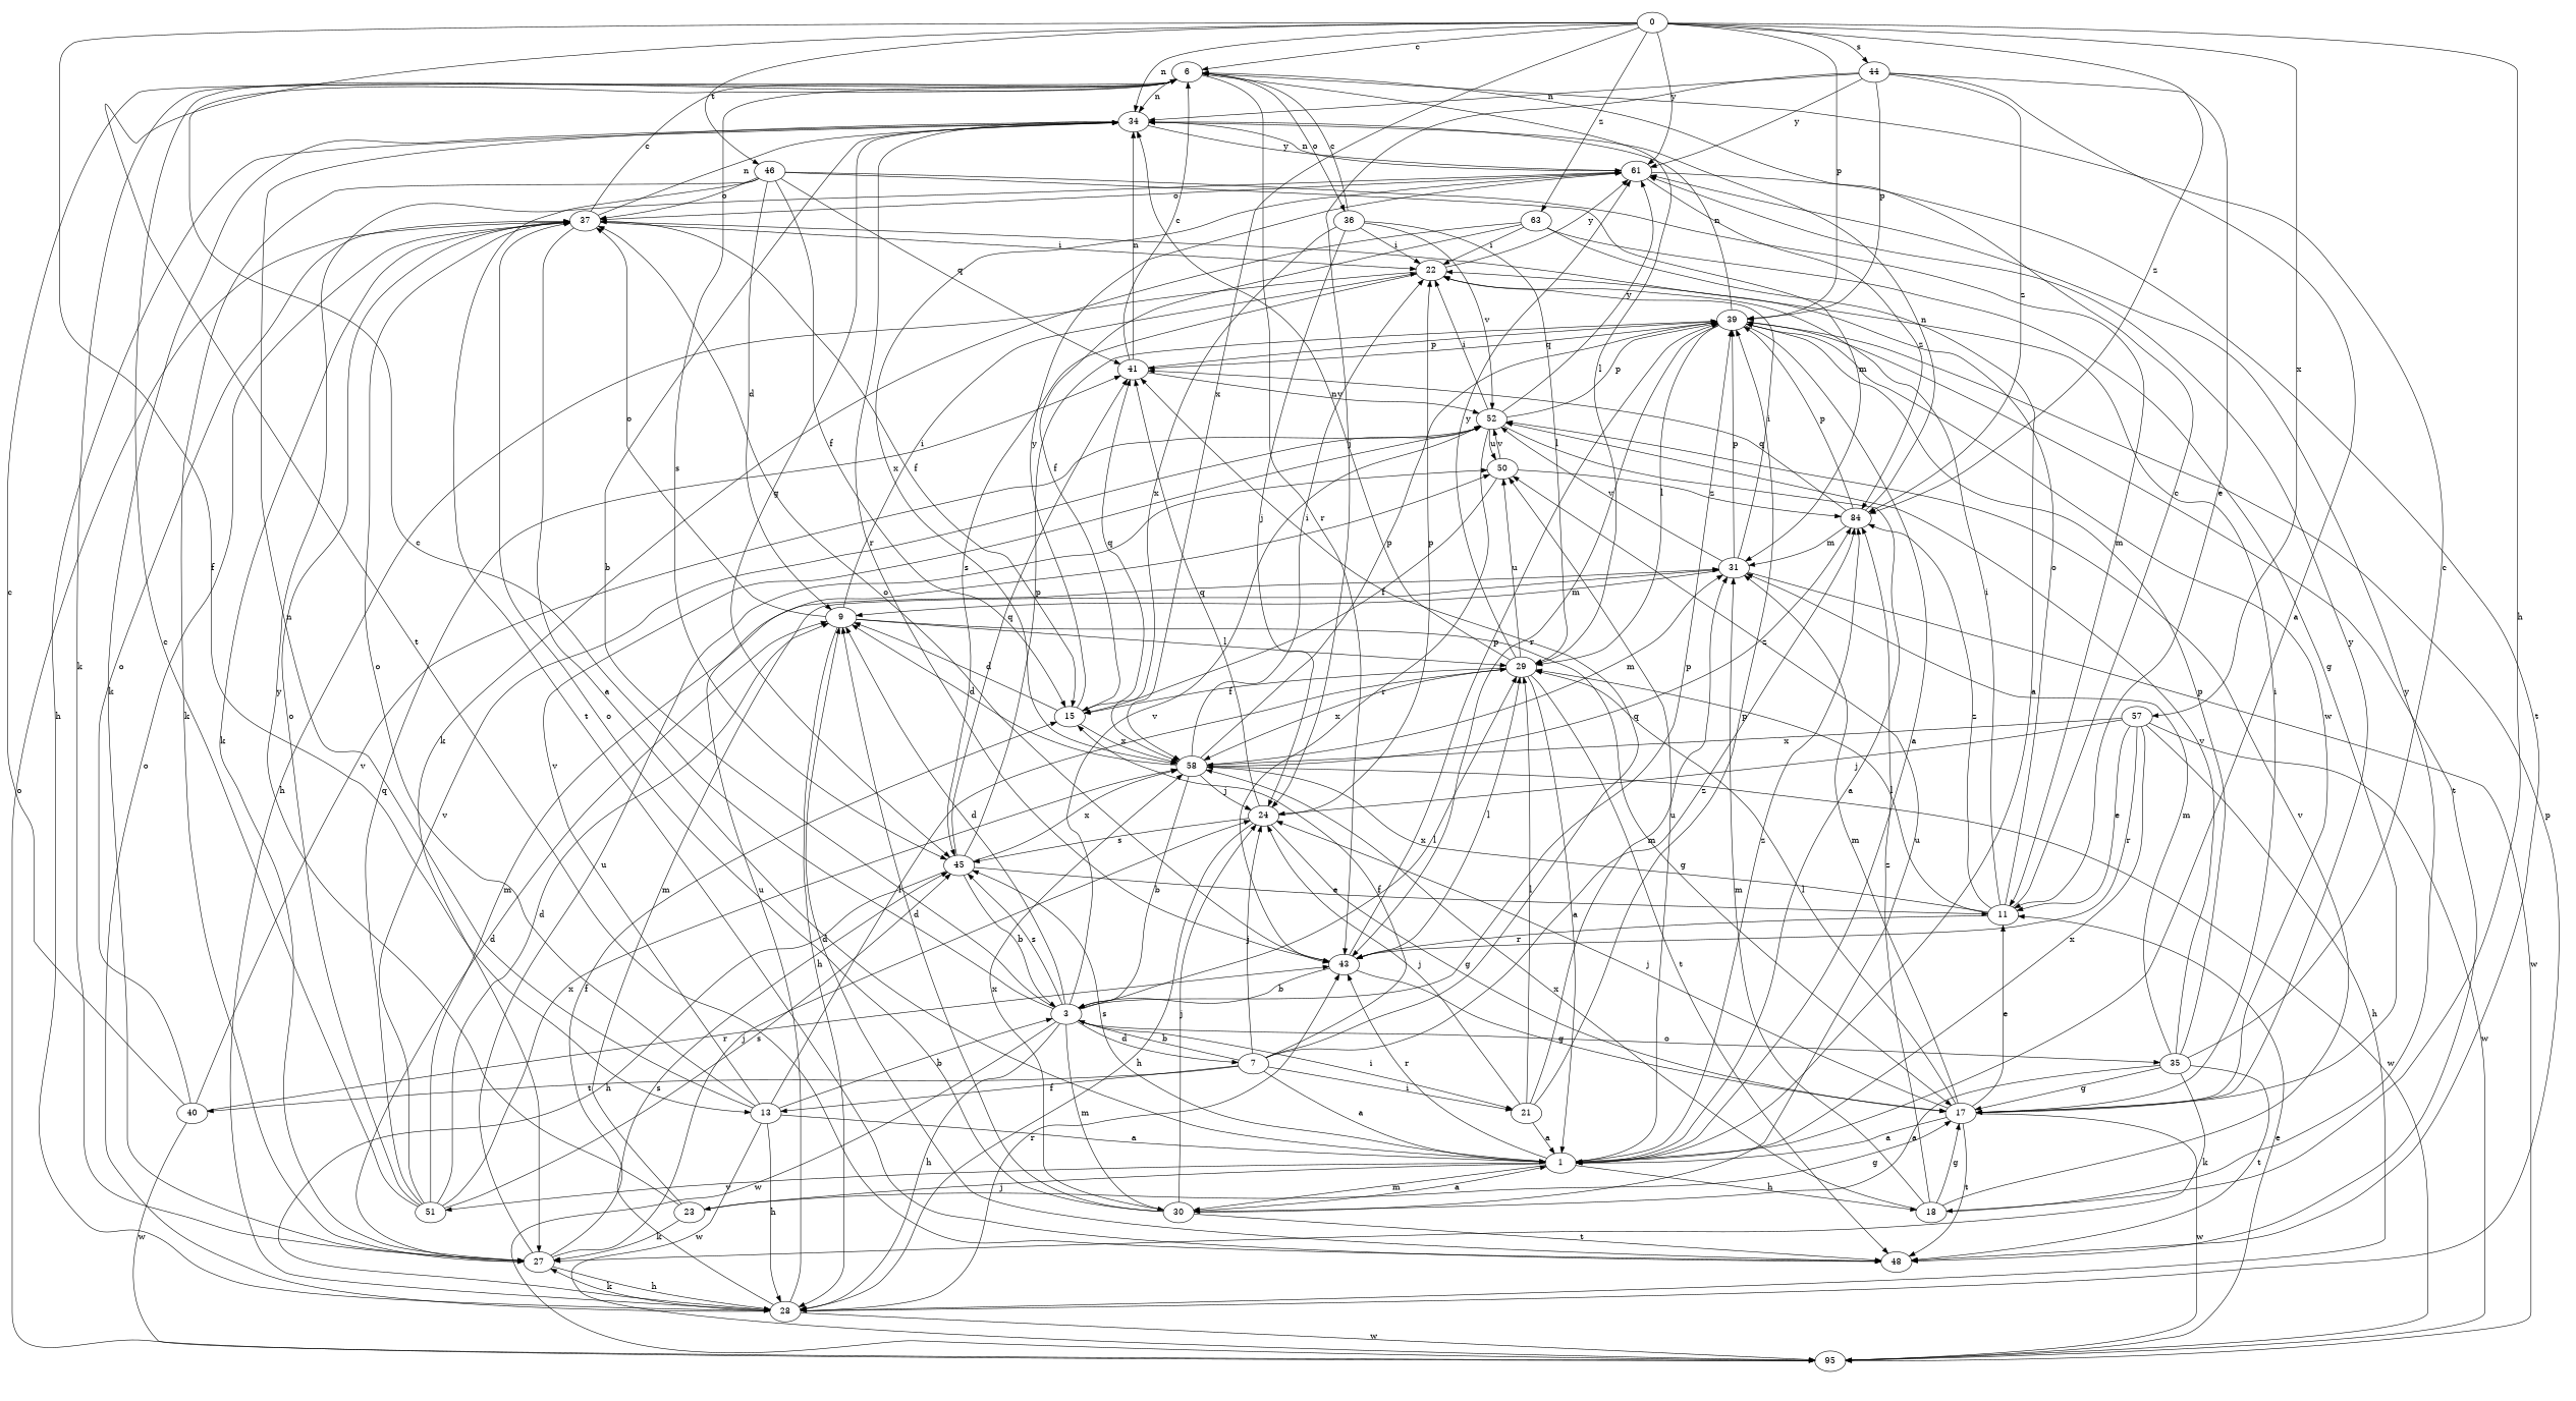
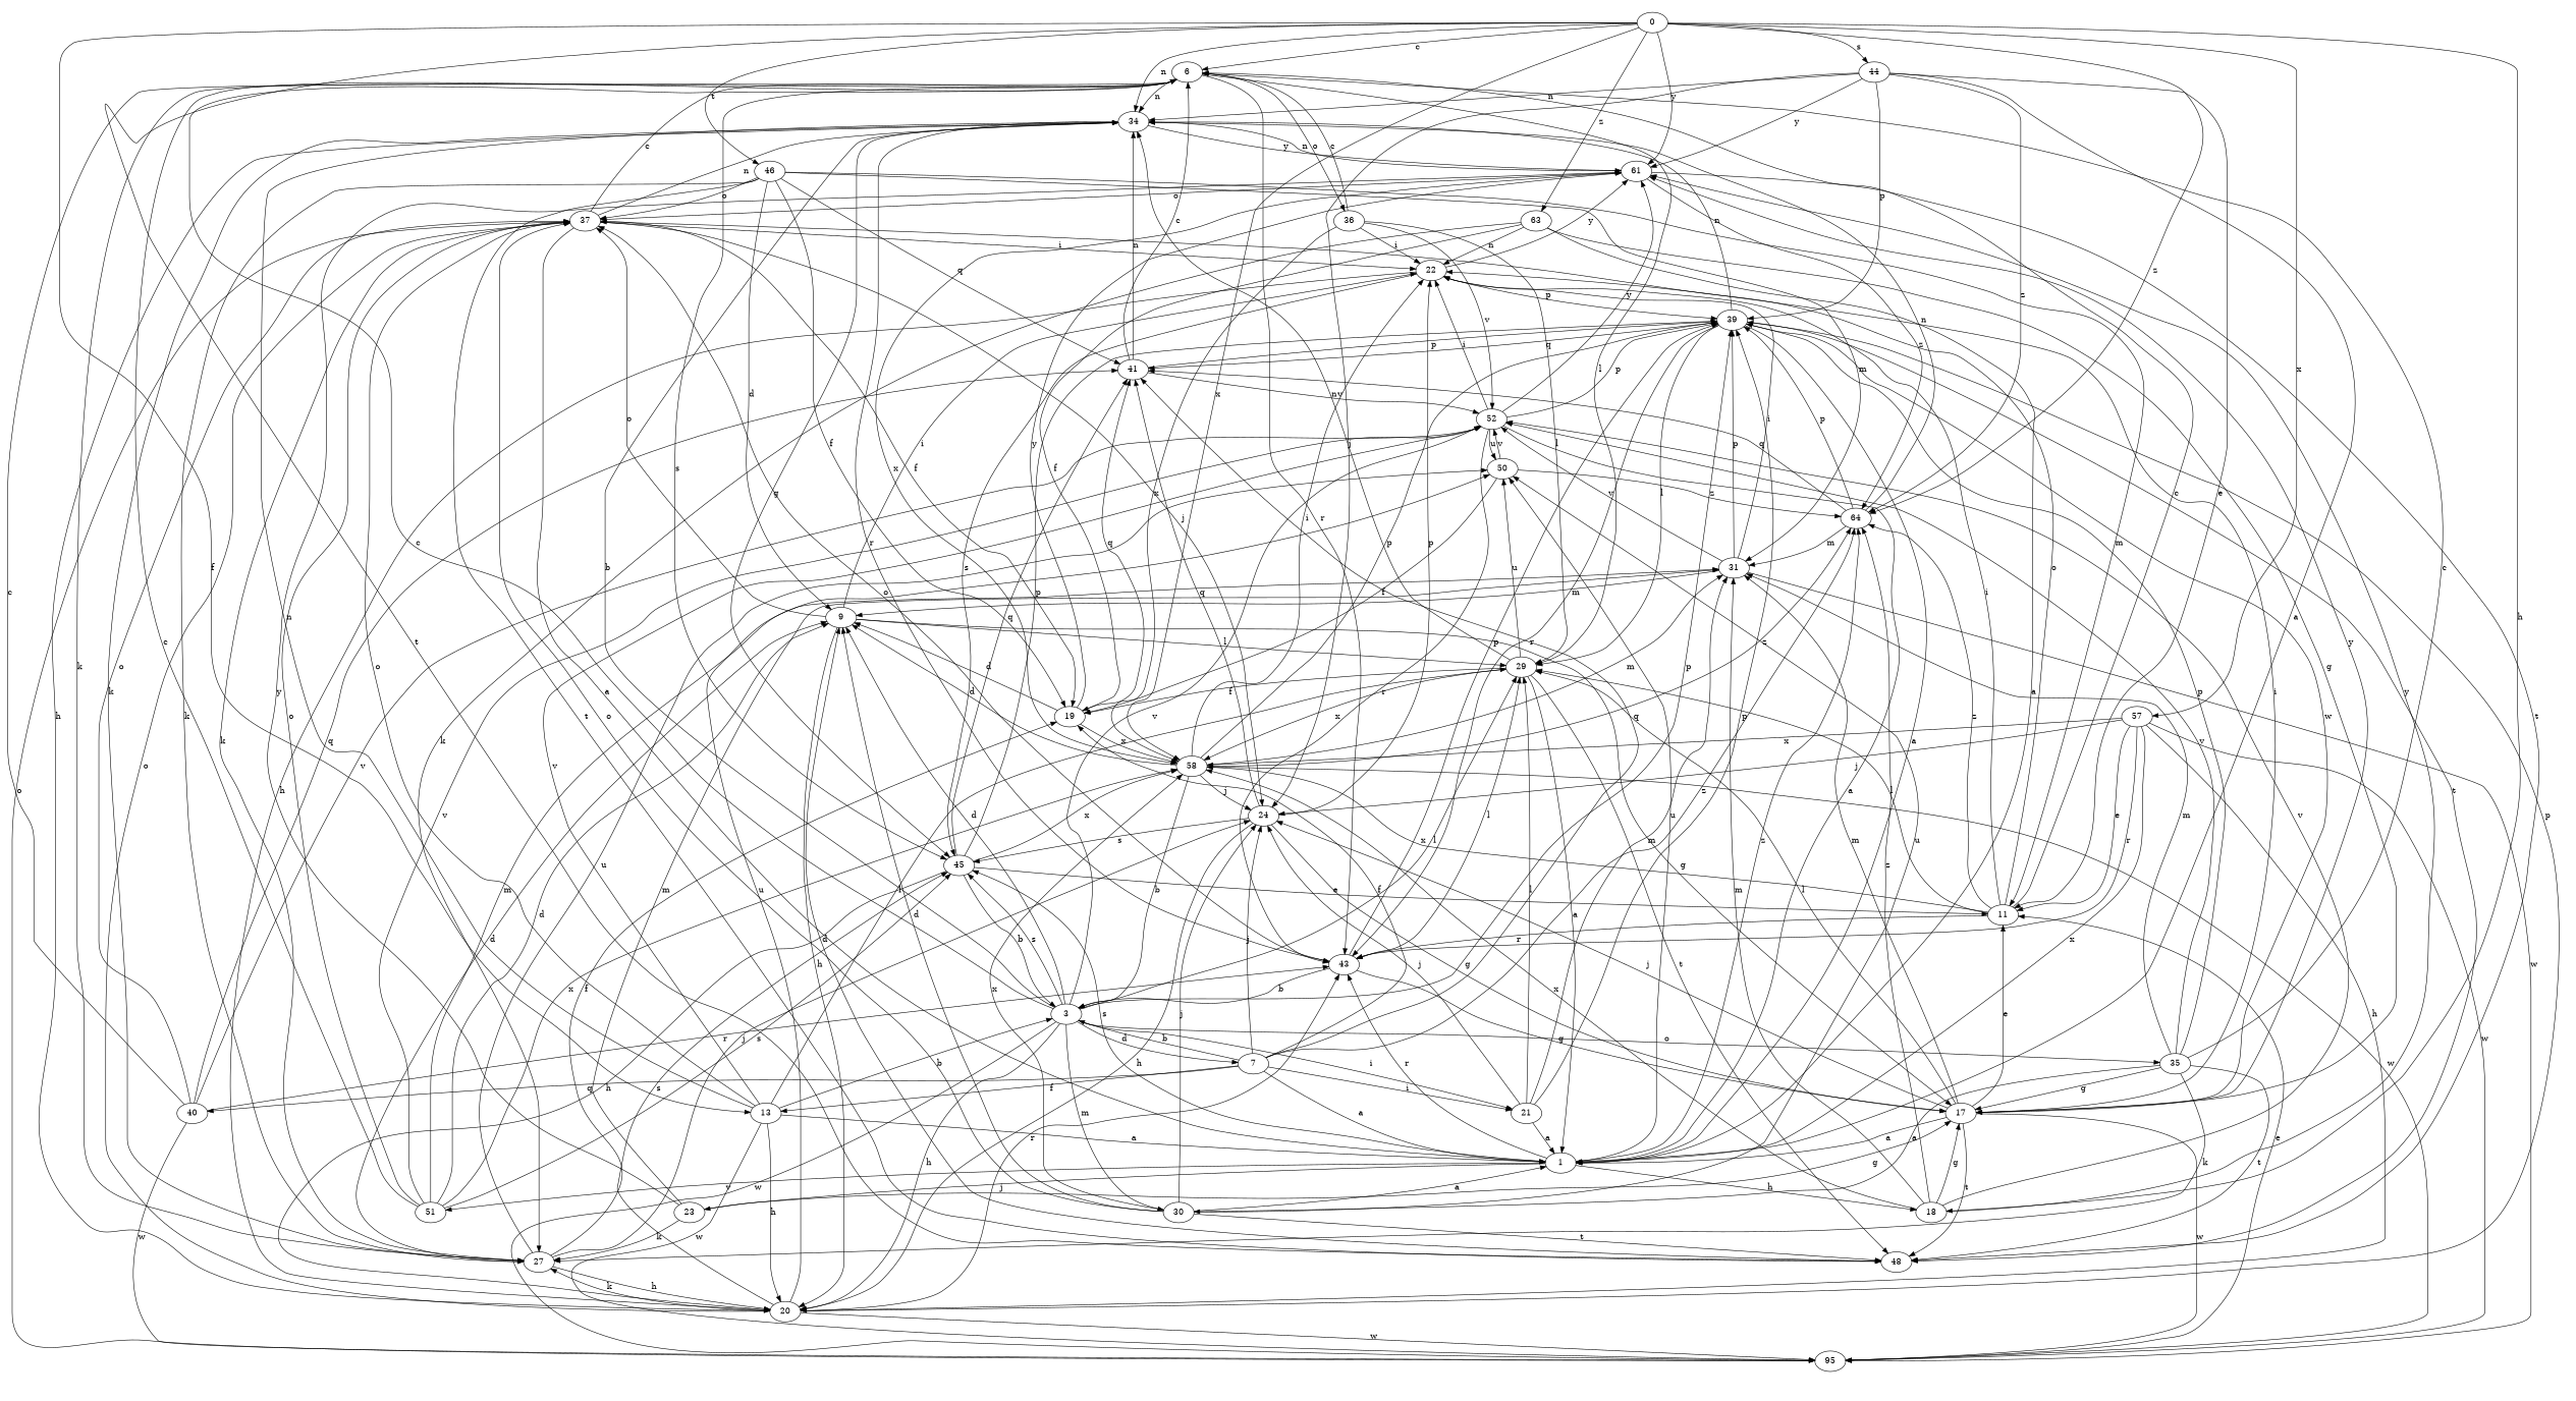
  strict digraph {
    0
    6
    13
    18
    34
    39
    44
    46
    48
    57
    58
    61
    63
-   64 [label=84]
+   64
    43
    45
    29
    27
    36
    1
    3
-   20 [label=28]
+   20
    52
    n24 [label=95]
    37
    17
    31
    41
    24
    11
    9
-   15
+   15 [label=19]
    22
    23
    30
    50
    51
    7
    21
    35
    40
    0 -> 6 [label=c]
    0 -> 13 [label=f]
    0 -> 18 [label=h]
    0 -> 34 [label=n]
-   0 -> 39 [label=p]
+   22 -> 39 [label=p]
    0 -> 44 [label=s]
    0 -> 46 [label=t]
    0 -> 48 [label=t]
    0 -> 57 [label=x]
    0 -> 58 [label=x]
    0 -> 61 [label=y]
    0 -> 63 [label=z]
    0 -> 64 [label=z]
    6 -> 34 [label=n]
    6 -> 43 [label=r]
    6 -> 45 [label=s]
    6 -> 29 [label=l]
    6 -> 27 [label=k]
    6 -> 36 [label=o]
    13 -> 34 [label=n]
    13 -> 29 [label=l]
    13 -> 1 [label=a]
    13 -> 3 [label=b]
    13 -> 20 [label=h]
    13 -> 52 [label=v]
    13 -> n24 [label=w]
    13 -> 37 [label=o]
    18 -> 58 [label=x]
    18 -> 61 [label=y]
    18 -> 64 [label=z]
    18 -> 52 [label=v]
    18 -> 17 [label=g]
    18 -> 31 [label=m]
    34 -> 61 [label=y]
    34 -> 43 [label=r]
    34 -> 45 [label=g]
    34 -> 27 [label=k]
    34 -> 20 [label=h]
    39 -> 34 [label=n]
    39 -> 48 [label=t]
    39 -> 43 [label=r]
    39 -> 29 [label=l]
    39 -> 1 [label=a]
    39 -> 17 [label=w]
    39 -> 41 [label=q]
    44 -> 34 [label=n]
    44 -> 39 [label=p]
    44 -> 61 [label=y]
    44 -> 64 [label=z]
    44 -> 1 [label=a]
    44 -> 24 [label=j]
    44 -> 11 [label=e]
    46 -> 48 [label=t]
    46 -> 27 [label=k]
    46 -> 37 [label=o]
    46 -> 31 [label=m]
    46 -> 41 [label=q]
    46 -> 11 [label=m]
    46 -> 9 [label=d]
    46 -> 15 [label=f]
    48 -> 9 [label=d]
    57 -> 58 [label=x]
    57 -> 43 [label=r]
    57 -> 1 [label=x]
    57 -> 20 [label=h]
    57 -> n24 [label=w]
    57 -> 24 [label=j]
    57 -> 11 [label=e]
    58 -> 39 [label=p]
    58 -> 64 [label=z]
    58 -> 3 [label=b]
    58 -> n24 [label=w]
    58 -> 31 [label=m]
    58 -> 24 [label=j]
    58 -> 9 [label=d]
    58 -> 22 [label=i]
    61 -> 34 [label=n]
    61 -> 48 [label=t]
    61 -> 58 [label=x]
    61 -> 64 [label=z]
    61 -> 37 [label=o]
    63 -> 27 [label=k]
    63 -> 1 [label=a]
    63 -> 17 [label=g]
    63 -> 15 [label=f]
-   63 -> 22 [label=i]
+   63 -> 22 [label=n]
    64 -> 34 [label=n]
    64 -> 39 [label=p]
    64 -> 31 [label=m]
    64 -> 41 [label=q]
    43 -> 39 [label=p]
    43 -> 29 [label=l]
    43 -> 3 [label=b]
    43 -> 37 [label=o]
    43 -> 17 [label=g]
    45 -> 39 [label=p]
    45 -> 58 [label=x]
    45 -> 3 [label=b]
    45 -> 20 [label=h]
    45 -> 41 [label=q]
    45 -> 11 [label=e]
    29 -> 34 [label=n]
    29 -> 48 [label=t]
    29 -> 58 [label=x]
-   29 -> 61 [label=y]
    29 -> 1 [label=a]
    29 -> 15 [label=f]
    29 -> 50 [label=u]
    27 -> 20 [label=h]
    27 -> 24 [label=j]
    27 -> 9 [label=d]
    27 -> 15 [label=f]
    27 -> 50 [label=u]
    36 -> 6 [label=c]
    36 -> 58 [label=x]
    36 -> 29 [label=l]
    36 -> 52 [label=v]
-   36 -> 24 [label=j]
+   37 -> 24 [label=j]
    36 -> 22 [label=i]
    1 -> 18 [label=h]
    1 -> 64 [label=z]
    1 -> 43 [label=r]
    1 -> 45 [label=s]
    1 -> 23 [label=j]
-   1 -> 30 [label=m]
    1 -> 50 [label=u]
    1 -> 51 [label=v]
    3 -> 6 [label=c]
    3 -> 34 [label=b]
    3 -> 39 [label=p]
    3 -> 45 [label=s]
    3 -> 29 [label=l]
    3 -> 20 [label=h]
    3 -> 52 [label=v]
    3 -> n24 [label=w]
    3 -> 9 [label=d]
    3 -> 30 [label=m]
    3 -> 7 [label=d]
    3 -> 21 [label=i]
    3 -> 35 [label=o]
    20 -> 39 [label=p]
    20 -> 43 [label=r]
    20 -> 45 [label=s]
    20 -> 27 [label=k]
    20 -> n24 [label=w]
    20 -> 37 [label=o]
    20 -> 50 [label=u]
    52 -> 39 [label=p]
    52 -> 61 [label=y]
    52 -> 43 [label=r]
    52 -> 1 [label=a]
    52 -> 22 [label=i]
    52 -> 50 [label=u]
    n24 -> 37 [label=o]
    n24 -> 11 [label=e]
    37 -> 6 [label=c]
    37 -> 34 [label=n]
    37 -> 27 [label=k]
    37 -> 1 [label=a]
    37 -> 15 [label=f]
    37 -> 22 [label=i]
    17 -> 48 [label=t]
    17 -> 61 [label=y]
    17 -> 29 [label=l]
    17 -> 1 [label=a]
    17 -> n24 [label=w]
    17 -> 31 [label=m]
    17 -> 24 [label=j]
    17 -> 11 [label=e]
    17 -> 22 [label=i]
    31 -> 39 [label=p]
    31 -> 52 [label=v]
    31 -> n24 [label=w]
    31 -> 9 [label=m]
    31 -> 22 [label=i]
    41 -> 6 [label=c]
    41 -> 34 [label=n]
    41 -> 39 [label=p]
    41 -> 52 [label=v]
    24 -> 45 [label=s]
    24 -> 20 [label=h]
    24 -> 17 [label=g]
    24 -> 41 [label=q]
    24 -> 22 [label=p]
    11 -> 6 [label=c]
    11 -> 58 [label=x]
    11 -> 64 [label=z]
    11 -> 43 [label=r]
    11 -> 29 [label=l]
    11 -> 37 [label=o]
    11 -> 22 [label=i]
    9 -> 29 [label=l]
    9 -> 20 [label=h]
    9 -> 37 [label=o]
    9 -> 17 [label=g]
    9 -> 22 [label=i]
    15 -> 58 [label=x]
    15 -> 61 [label=y]
    15 -> 41 [label=q]
    15 -> 9 [label=d]
    22 -> 61 [label=y]
    22 -> 45 [label=s]
    22 -> 20 [label=h]
    23 -> 61 [label=y]
    23 -> 27 [label=k]
    23 -> 17 [label=g]
    23 -> 31 [label=m]
    30 -> 48 [label=t]
    30 -> 58 [label=x]
    30 -> 1 [label=a]
    30 -> 37 [label=o]
    30 -> 24 [label=j]
    30 -> 9 [label=d]
    30 -> 50 [label=u]
    50 -> 64 [label=z]
    50 -> 52 [label=v]
    50 -> 15 [label=f]
    51 -> 6 [label=c]
    51 -> 58 [label=x]
    51 -> 45 [label=s]
    51 -> 52 [label=v]
    51 -> 37 [label=o]
    51 -> 31 [label=m]
    51 -> 9 [label=d]
    7 -> 13 [label=f]
    7 -> 64 [label=z]
    7 -> 1 [label=a]
    7 -> 3 [label=b]
    7 -> 41 [label=q]
    7 -> 24 [label=j]
    7 -> 15 [label=f]
    7 -> 21 [label=i]
-   7 -> 40 [label=t]
+   7 -> 40 [label=q]
    21 -> 39 [label=p]
    21 -> 29 [label=l]
    21 -> 1 [label=a]
    21 -> 31 [label=m]
    21 -> 24 [label=j]
    35 -> 6 [label=c]
    35 -> 39 [label=p]
    35 -> 48 [label=t]
    35 -> 27 [label=k]
    35 -> 52 [label=v]
    35 -> 17 [label=g]
    35 -> 31 [label=m]
    35 -> 30 [label=a]
    40 -> 6 [label=c]
    40 -> 43 [label=r]
    40 -> 52 [label=v]
    40 -> n24 [label=w]
    40 -> 37 [label=o]
-   51 -> 41 [label=q]
+   40 -> 41 [label=q]
  }
